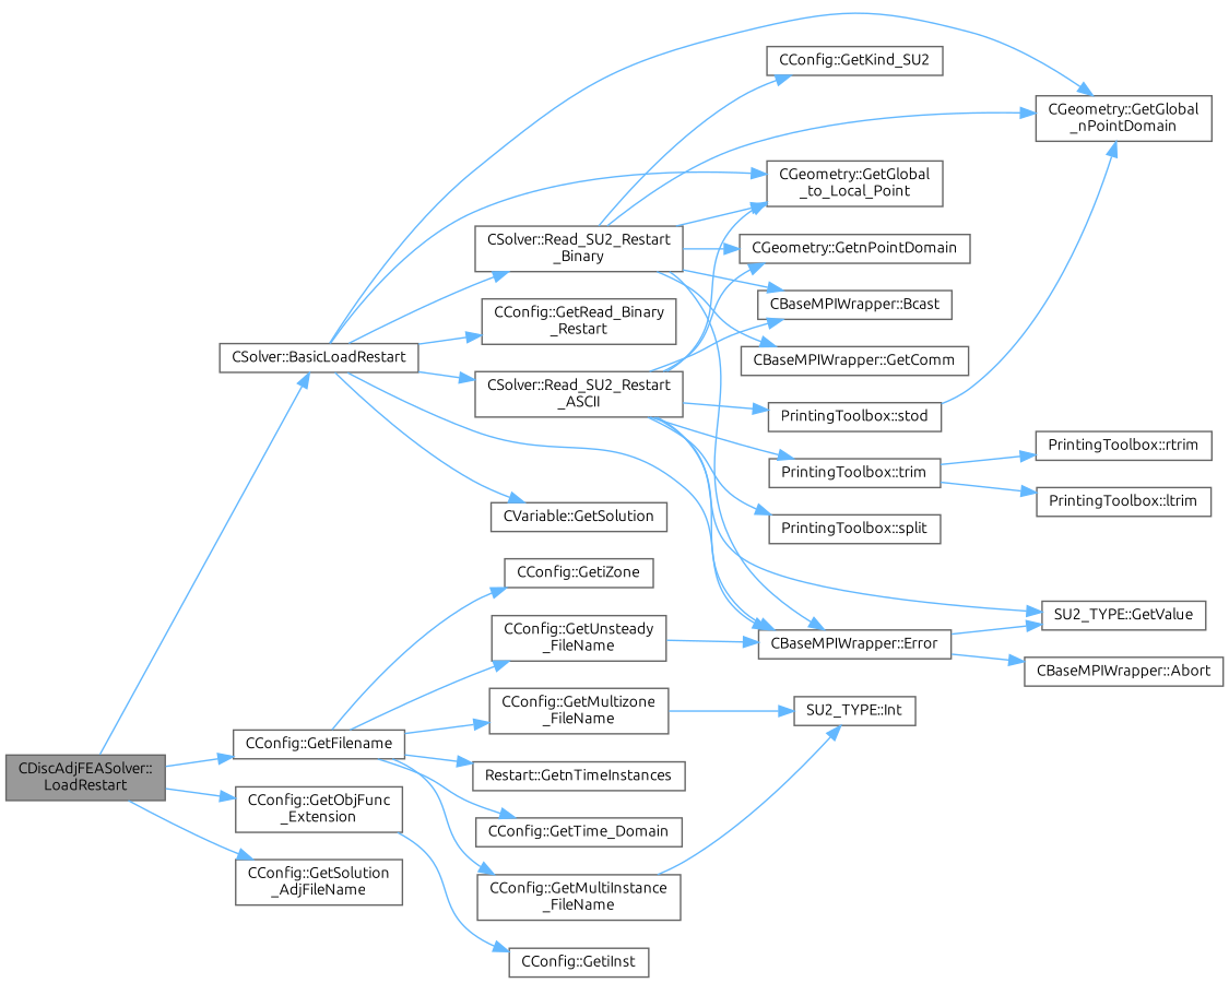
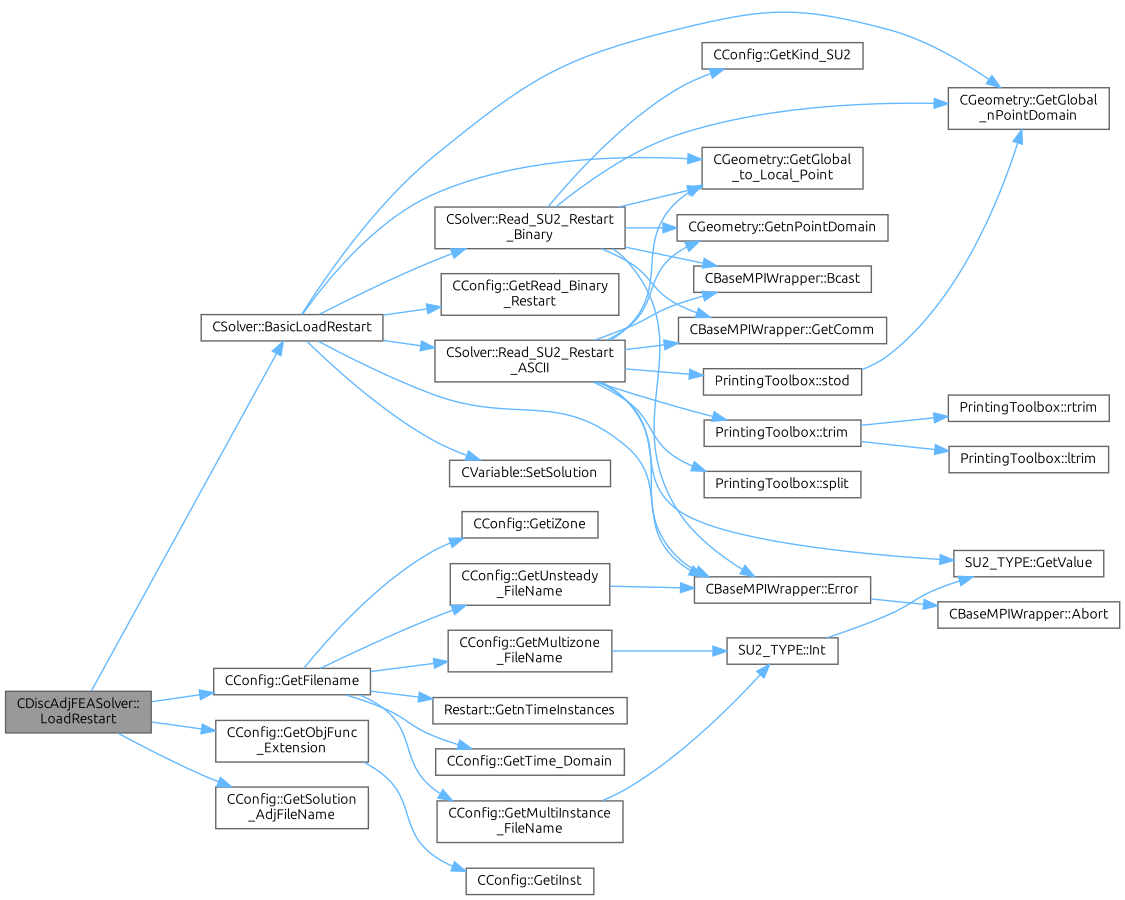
  digraph {
    fontname=Ubuntu
    rankdir=LR
    node [color=grey40 fillcolor=white fontname=Ubuntu fontsize=10 shape=box style=filled]
    edge [color=steelblue1 fontname=Ubuntu fontsize=10 labelfontname=Helvetica labelfontsize=10 style=solid]
    n1 [color=gray40 fillcolor=grey60 fontcolor=black height=0.2 label="CDiscAdjFEASolver::\lLoadRestart" width=0.4]
    n2 [height=0.2 label="CSolver::BasicLoadRestart" width=0.4]
    n3 [height=0.2 label="CConfig::GetFilename" width=0.4]
    n4 [height=0.2 label="CConfig::GetObjFunc\l_Extension" width=0.4]
    n5 [height=0.2 label="CConfig::GetSolution\l_AdjFileName" width=0.4]
    n6 [height=0.2 label="CBaseMPIWrapper::Error" width=0.4]
    n7 [height=0.2 label="CGeometry::GetGlobal\l_nPointDomain" width=0.4]
    n8 [height=0.2 label="CGeometry::GetGlobal\l_to_Local_Point" width=0.4]
    n9 [height=0.2 label="CConfig::GetRead_Binary\l_Restart" width=0.4]
    n10 [height=0.2 label="CSolver::Read_SU2_Restart\l_ASCII" width=0.4]
    n11 [height=0.2 label="CSolver::Read_SU2_Restart\l_Binary" width=0.4]
-   n12 [height=0.2 label="CVariable::GetSolution" width=0.4]
+   n12 [height=0.2 label="CVariable::SetSolution" width=0.4]
    n13 [height=0.2 label="CConfig::GetiZone" width=0.4]
    n14 [height=0.2 label="CConfig::GetMultiInstance\l_FileName" width=0.4]
    n15 [height=0.2 label="CConfig::GetMultizone\l_FileName" width=0.4]
    n16 [height=0.2 label="Restart::GetnTimeInstances" width=0.4]
    n17 [height=0.2 label="CConfig::GetTime_Domain" width=0.4]
    n18 [height=0.2 label="CConfig::GetUnsteady\l_FileName" width=0.4]
    n19 [height=0.2 label="CConfig::GetiInst" width=0.4]
    n20 [height=0.2 label="CBaseMPIWrapper::Abort" width=0.4]
    n21 [height=0.2 label="CBaseMPIWrapper::Bcast" width=0.4]
    n22 [height=0.2 label="CBaseMPIWrapper::GetComm" width=0.4]
    n23 [height=0.2 label="CGeometry::GetnPointDomain" width=0.4]
    n24 [height=0.2 label="SU2_TYPE::GetValue" width=0.4]
    n25 [height=0.2 label="PrintingToolbox::split" width=0.4]
    n26 [height=0.2 label="PrintingToolbox::stod" width=0.4]
    n27 [height=0.2 label="PrintingToolbox::trim" width=0.4]
    n28 [height=0.2 label="CConfig::GetKind_SU2" width=0.4]
    n29 [height=0.2 label="PrintingToolbox::ltrim" width=0.4]
    n30 [height=0.2 label="PrintingToolbox::rtrim" width=0.4]
    n31 [height=0.2 label="SU2_TYPE::Int" width=0.4]
    n1 -> n2
    n1 -> n3
    n1 -> n4
    n1 -> n5
    n2 -> n6
    n2 -> n7
    n2 -> n8
    n2 -> n9
    n2 -> n10
    n2 -> n11
    n2 -> n12
    n3 -> n13
    n3 -> n14
    n3 -> n15
    n3 -> n16
    n3 -> n17
    n3 -> n18
    n4 -> n19
    n6 -> n20
    n10 -> n6
    n10 -> n8
    n10 -> n21
+   n10 -> n22
    n10 -> n23
    n10 -> n24
    n10 -> n25
    n10 -> n26
    n10 -> n27
    n11 -> n6
    n11 -> n7
    n11 -> n8
    n11 -> n21
    n11 -> n22
    n11 -> n23
    n11 -> n28
    n14 -> n31
    n15 -> n31
    n18 -> n6
    n26 -> n7
    n27 -> n29
    n27 -> n30
-   n6 -> n24
+   n31 -> n24
  }
